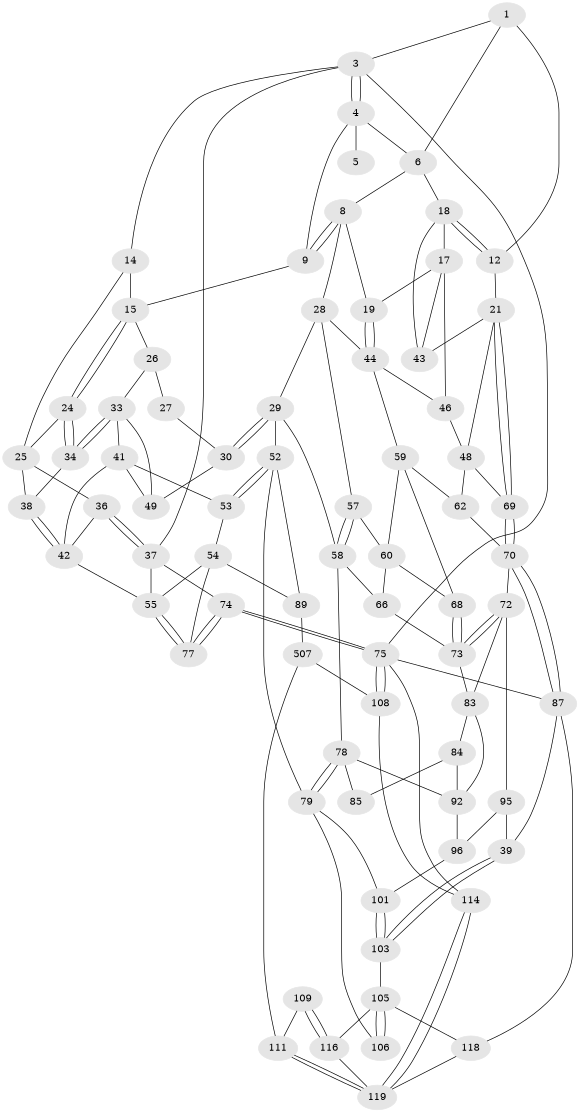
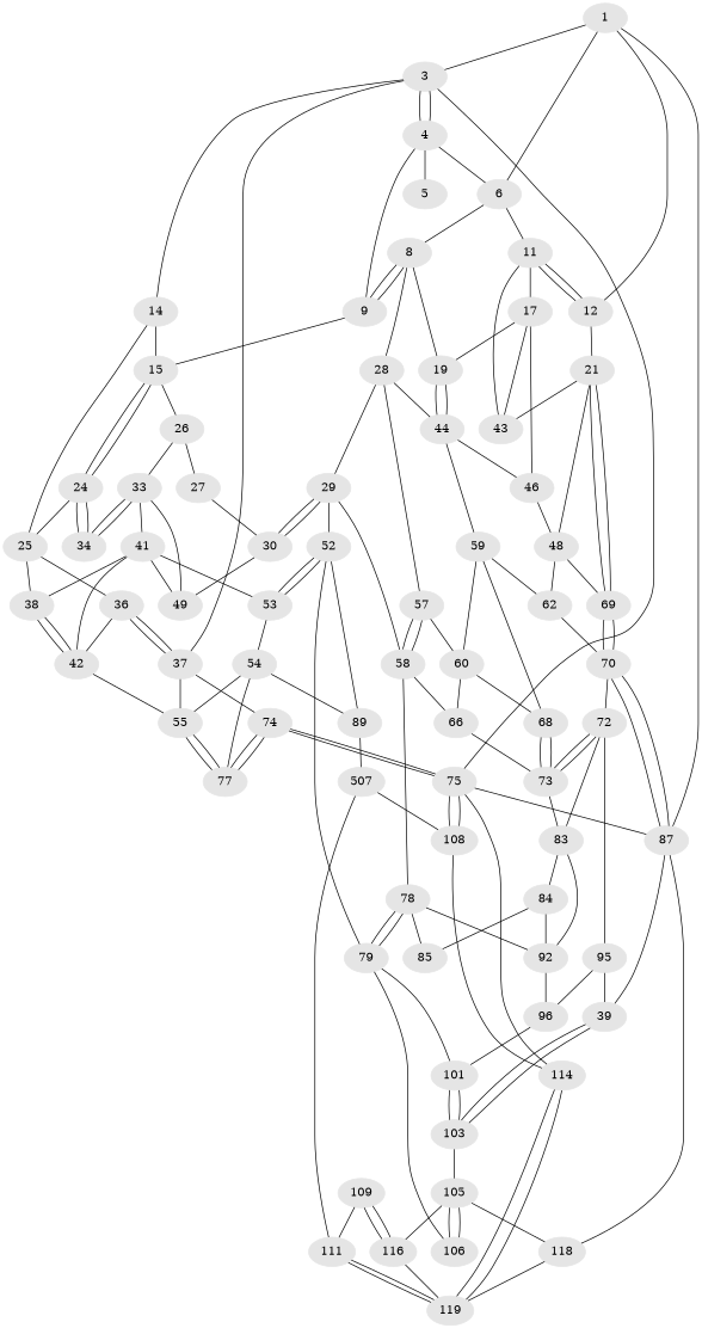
  graph {
    node [color=gray90 style=filled]
    1 [super="+2"]
    3 [super="+13"]
    6 [super="+7"]
    12
    87 [super="+98"]
    4
    14
    37 [super="+64"]
    75 [super="+76"]
    8 [super="+20"]
-   11 [super="+17" label=18]
+   11 [super="+17"]
    21 [super="+22"]
    n13 [label=39]
    118
    5
    9 [super="+10"]
    15 [super="+16"]
    25 [super="+35"]
    55 [super="+56"]
    74
    108 [super="+113"]
    114
    19
    28 [super="+45"]
    n25 [label=17 super="+39"]
    n26 [label=43]
    44 [super="+47"]
    29 [super="+51"]
    57
    24
    26 [super="+32"]
    46
    48 [super="+61"]
    69
    36
    38
    34
    27 [super="+31"]
    33 [super="+40"]
    59 [super="+63"]
    62
    70 [super="+71"]
    42 [super="+43"]
    30
    49
    41 [super="+50"]
    52 [super="+81"]
    58 [super="+67"]
    60 [super="+65"]
    53
    79 [super="+80"]
    89
    66
    78 [super="+86"]
    77
    54 [super="+88"]
    68
    101 [super="+102"]
    106
    n60 [label=507 super="+112"]
    73 [super="+82"]
    85
    92 [super="+93"]
    72 [super="+90"]
    83 [super="+91"]
    95 [super="+100"]
    84 [super="+94"]
    96 [super="+97"]
    119 [super="+120"]
    103 [super="+104"]
    111
    105 [super="+115"]
    116 [super="+117"]
    109 [super="+110"]
    1 -- 3
    1 -- 6
    1 -- 12
+   1 -- 87
    3 -- 4
    3 -- 4
    3 -- 14
    3 -- 37
    3 -- 75
    6 -- 8
    6 -- 11
    12 -- 21
    87 -- n13
    87 -- 118
    4 -- 6
    4 -- 5
    4 -- 9
    14 -- 15
    14 -- 25
    37 -- 55
    37 -- 74
    75 -- 87
    75 -- 108
    75 -- 108
    75 -- 114
    8 -- 9
    8 -- 9
    8 -- 19
    8 -- 28
    11 -- 12
    11 -- 12
    11 -- n25
    11 -- n26
    21 -- n26
    21 -- 48
    21 -- 69
    21 -- 69
    n13 -- 103
    n13 -- 103
    118 -- 119
    9 -- 15
    15 -- 24
    15 -- 24
    15 -- 26
    25 -- 36
    25 -- 38
    55 -- 77
    55 -- 77
    74 -- 75
    74 -- 75
    74 -- 77
    74 -- 77
    108 -- 114
    114 -- 119
    114 -- 119
    19 -- 44
    19 -- 44
    28 -- 44
    28 -- 29
    28 -- 57
    n25 -- 19
    n25 -- n26
    n25 -- 46
    44 -- 46
    44 -- 59
    29 -- 30
    29 -- 30
    29 -- 52
    29 -- 58
    57 -- 58
    57 -- 58
    57 -- 60
    24 -- 25
    24 -- 34
    24 -- 34
    26 -- 27 [weight=2]
    26 -- 33
    46 -- 48
    48 -- 69
    48 -- 62
    69 -- 70
    69 -- 70
    36 -- 37
    36 -- 37
    36 -- 42
    38 -- 42
    38 -- 42
-   34 -- 38
+   41 -- 38
    27 -- 30
    33 -- 34
    33 -- 34
    33 -- 49
    33 -- 41
    59 -- 62
    59 -- 60
    59 -- 68
    62 -- 70
    70 -- 87
    70 -- 87
    70 -- 72
    42 -- 55
    30 -- 49
    41 -- 42
    41 -- 49
    41 -- 53
    52 -- 53
    52 -- 53
    52 -- 79
    52 -- 89
    58 -- 66
    58 -- 78
    60 -- 66
    60 -- 68
    53 -- 54
    79 -- 101
    79 -- 106
    89 -- n60
    66 -- 73
    78 -- 79
    78 -- 79
    78 -- 85
    78 -- 92
    54 -- 55
    54 -- 89
    54 -- 77
    68 -- 73
    68 -- 73
    101 -- 103 [weight=2]
    101 -- 103
    n60 -- 108 [weight=2]
    n60 -- 111
    73 -- 83
    92 -- 96
    72 -- 73
    72 -- 73
    72 -- 83
    72 -- 95
    83 -- 92
    83 -- 84
    95 -- n13
    95 -- 96 [weight=2]
    84 -- 85 [weight=2]
    84 -- 92
    96 -- 101
    103 -- 105
    111 -- 119
    111 -- 119
    105 -- 118
    105 -- 106
    105 -- 106
    105 -- 116
    116 -- 119
    109 -- 111
    109 -- 116 [weight=2]
    109 -- 116
  }
